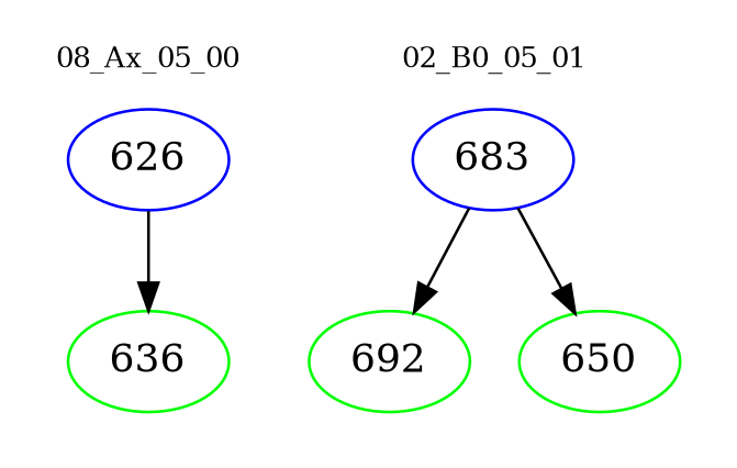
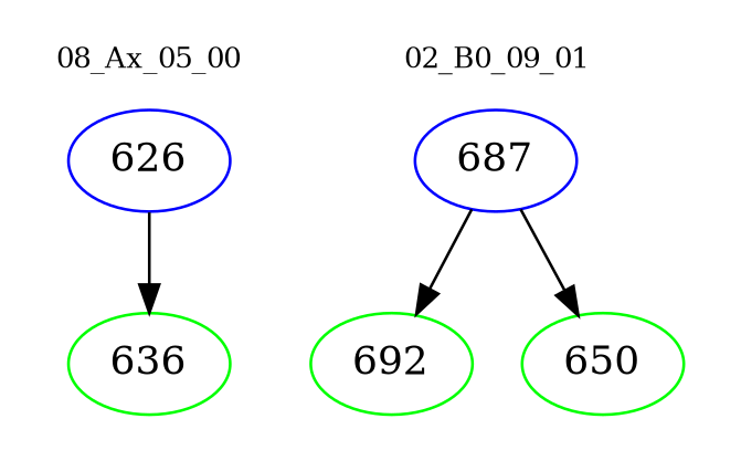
  digraph {
    node [color=green]
    edge [color=black]
    n1 [color=blue label=626]
    n2 [label=636]
-   n3 [color=blue label=683]
+   n3 [color=blue label=687]
    n4 [label=692]
    n5 [label=650]
    subgraph cluster_1 {
      color=white
      fontsize=10
      label="08_Ax_05_00"
      n1
      n2
    }
    subgraph cluster_2 {
      color=white
      fontsize=10
-     label="02_B0_05_01"
+     label="02_B0_09_01"
      n3
      n4
      n5
    }
    n1 -> n2
    n3 -> n4
    n3 -> n5
  }
